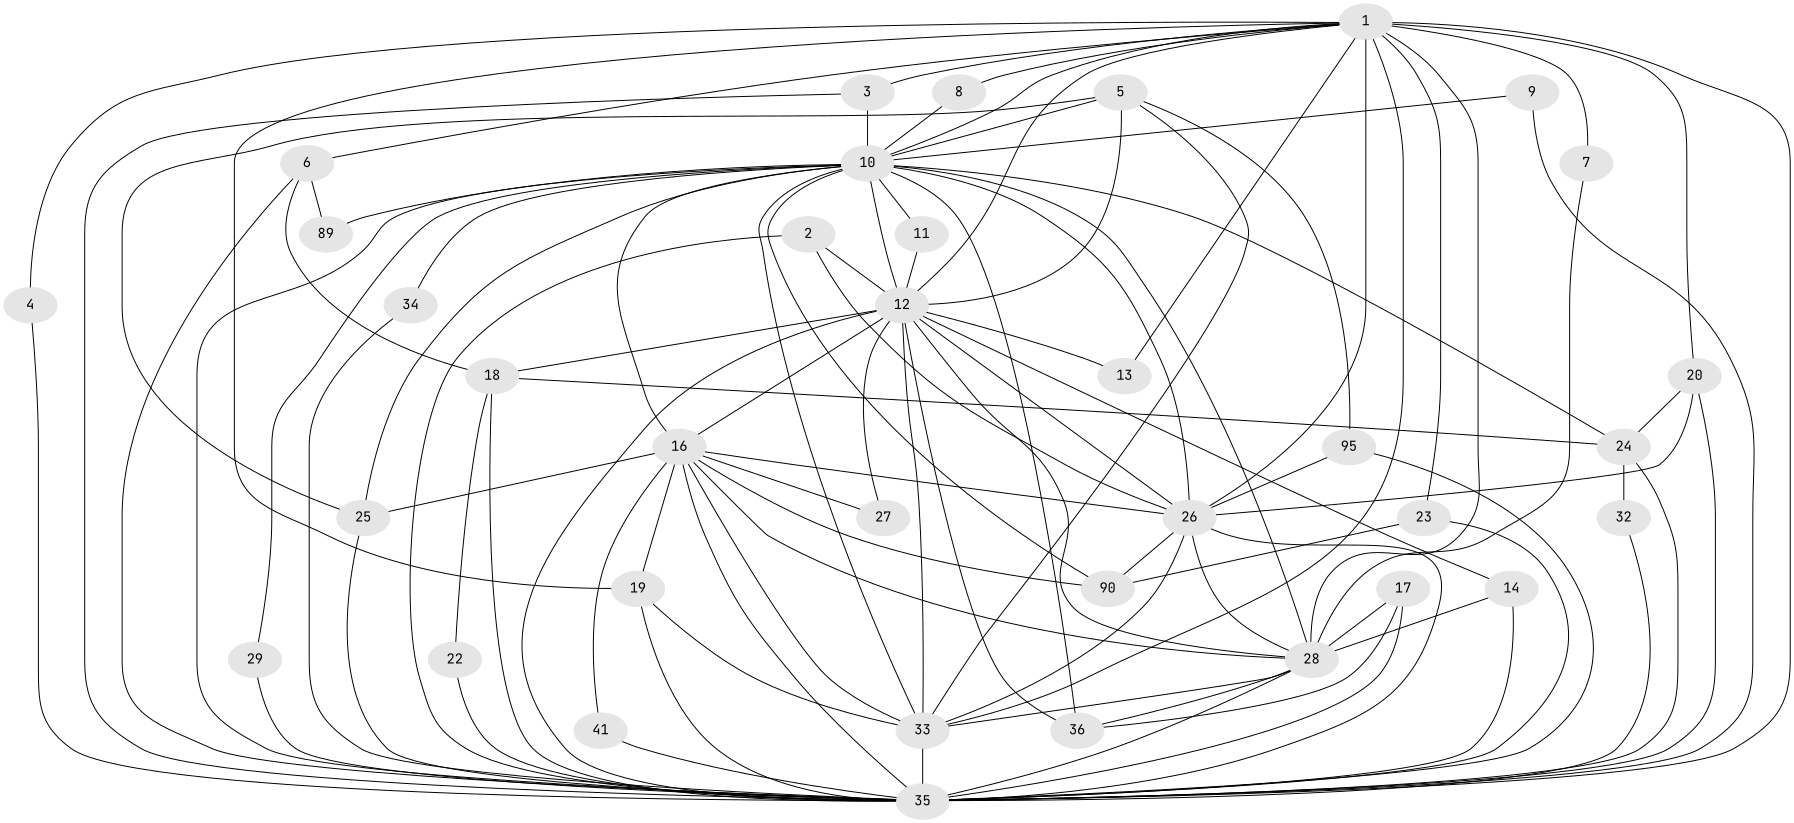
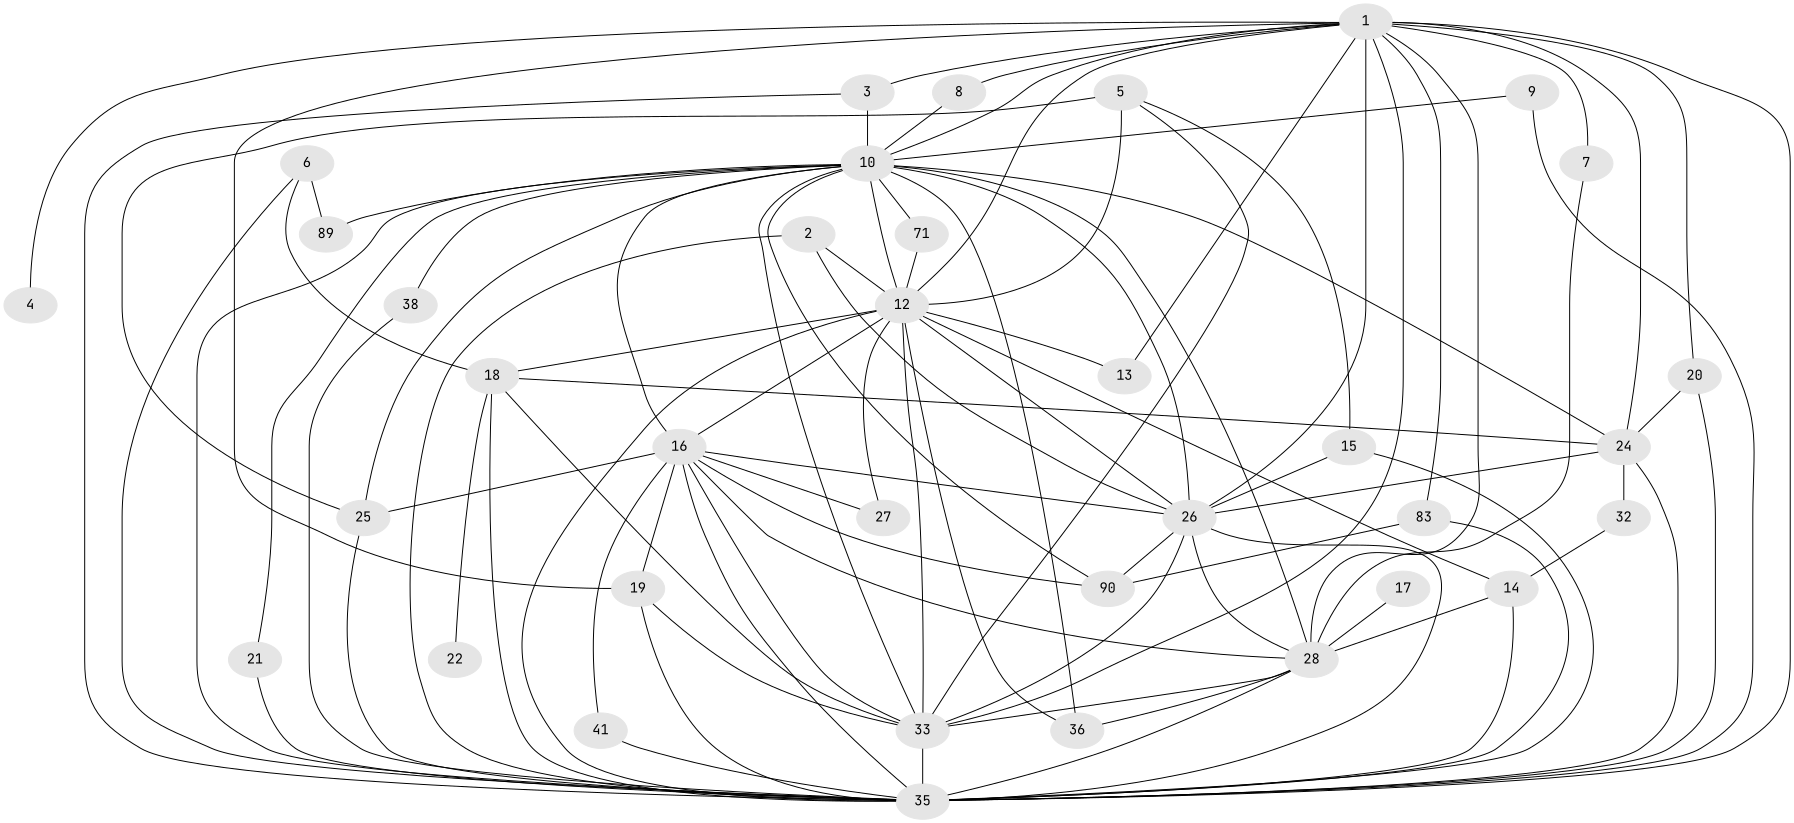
  graph {
    fontname="JetBrains Mono"
    node [color=gray90 fontname="JetBrains Mono" style=filled]
    edge [fontname="JetBrains Mono" weight=1.0]
    1
    3
    4
    6
    7
    8
    10
    12
    13
    20
-   23
+   23 [label=83]
    26
    28
    33
    35
    19
    18
    n18 [label=89]
    16
    25
-   11
-   21 [label=29]
+   11 [label=71]
+   21
    24
    n24 [label=90]
-   34
+   34 [label=38]
    36
    14
    27
    n29 [label=41]
    2
    5
-   15 [label=95]
+   15
    22
    9
    32
    17
    1 -- 3
    1 -- 4
-   1 -- 6
+   1 -- 24
    1 -- 7
    1 -- 8
    1 -- 10 [weight=2.0]
    1 -- 12 [weight=2.0]
    1 -- 13 [weight=2.0]
    1 -- 20
    1 -- 23
    1 -- 26 [weight=2.0]
    1 -- 28 [weight=2.0]
    1 -- 33 [weight=2.0]
    1 -- 35 [weight=4.0]
    1 -- 19 [weight=2.0]
    3 -- 10
    3 -- 35
-   4 -- 35
    6 -- 35
    6 -- 18
    6 -- n18
    7 -- 28
    8 -- 10
    10 -- 12 [weight=2.0]
    10 -- 26
    10 -- 28
    10 -- 33
    10 -- 35 [weight=2.0]
    10 -- n18
    10 -- 16
    10 -- 25
    10 -- 11
    10 -- 21
    10 -- 24 [weight=2.0]
    10 -- n24 [weight=3.0]
    10 -- 34
    10 -- 36
    12 -- 13
    12 -- 26
-   12 -- 28
    12 -- 33
    12 -- 35 [weight=2.0]
    12 -- 18
    12 -- 16
    12 -- 36
    12 -- 14
    12 -- 27
-   20 -- 26
+   24 -- 26
    20 -- 35
    20 -- 24
    23 -- 35
    23 -- n24
    26 -- 28
    26 -- 33
    26 -- 35 [weight=3.0]
    26 -- n24
    28 -- 33
    28 -- 35 [weight=2.0]
    28 -- 36
    33 -- 35 [weight=2.0]
    19 -- 33 [weight=2.0]
    19 -- 35
+   18 -- 33
    18 -- 35 [weight=2.0]
    18 -- 24
    18 -- 22
    16 -- 26
    16 -- 28
    16 -- 33
    16 -- 35 [weight=3.0]
    16 -- 19
    16 -- 25
    16 -- n24
    16 -- 27
    16 -- n29
    25 -- 35
    11 -- 12
    21 -- 35
    24 -- 35
    24 -- 32
    34 -- 35
    14 -- 28
    14 -- 35 [weight=2.0]
    n29 -- 35
    2 -- 12
    2 -- 26
    2 -- 35
-   5 -- 10
    5 -- 12
    5 -- 33
    5 -- 25
    5 -- 15
    15 -- 26
    15 -- 35 [weight=2.0]
-   22 -- 35
    9 -- 10
    9 -- 35
-   32 -- 35 [weight=2.0]
+   32 -- 14 [weight=2.0]
    17 -- 28
-   17 -- 35
-   17 -- 36
  }
